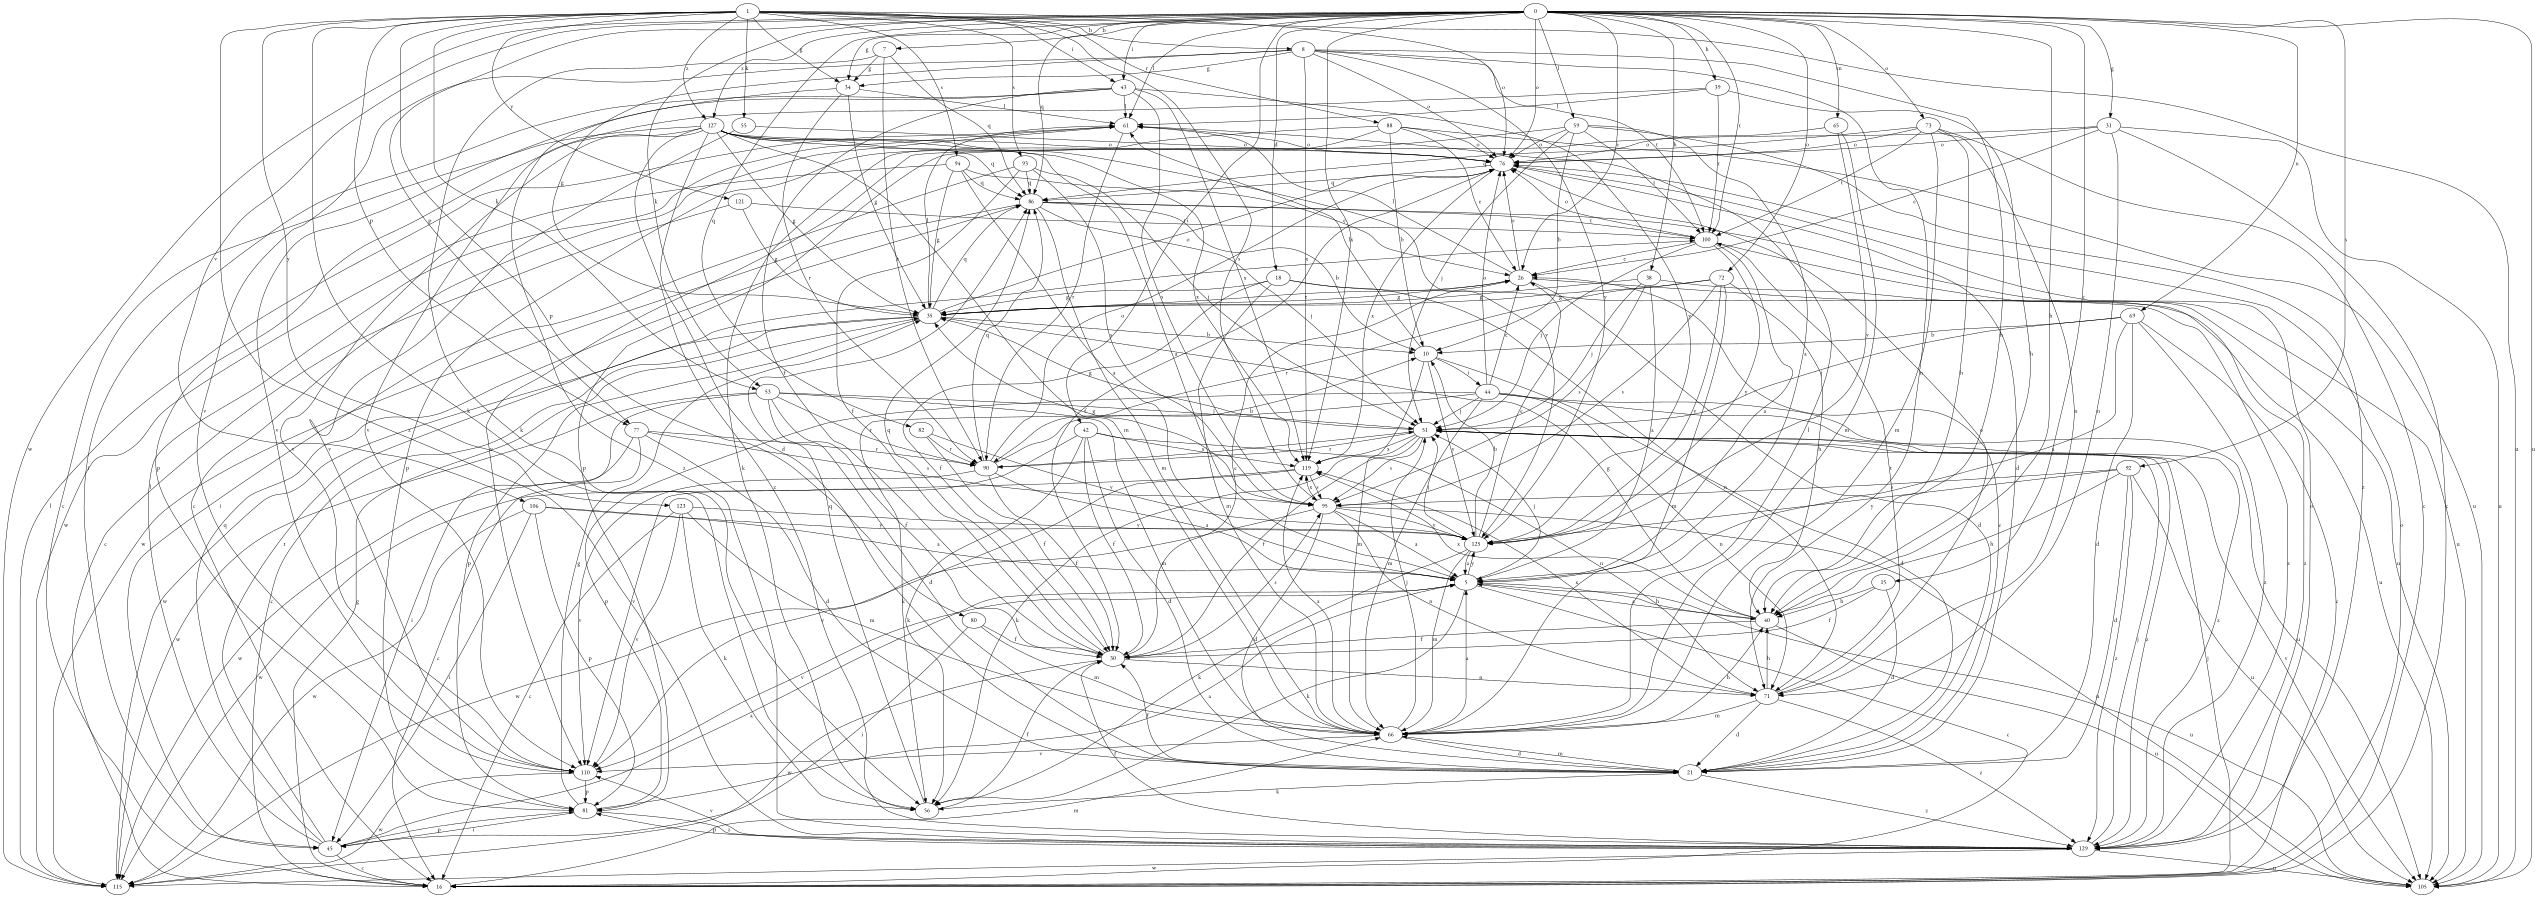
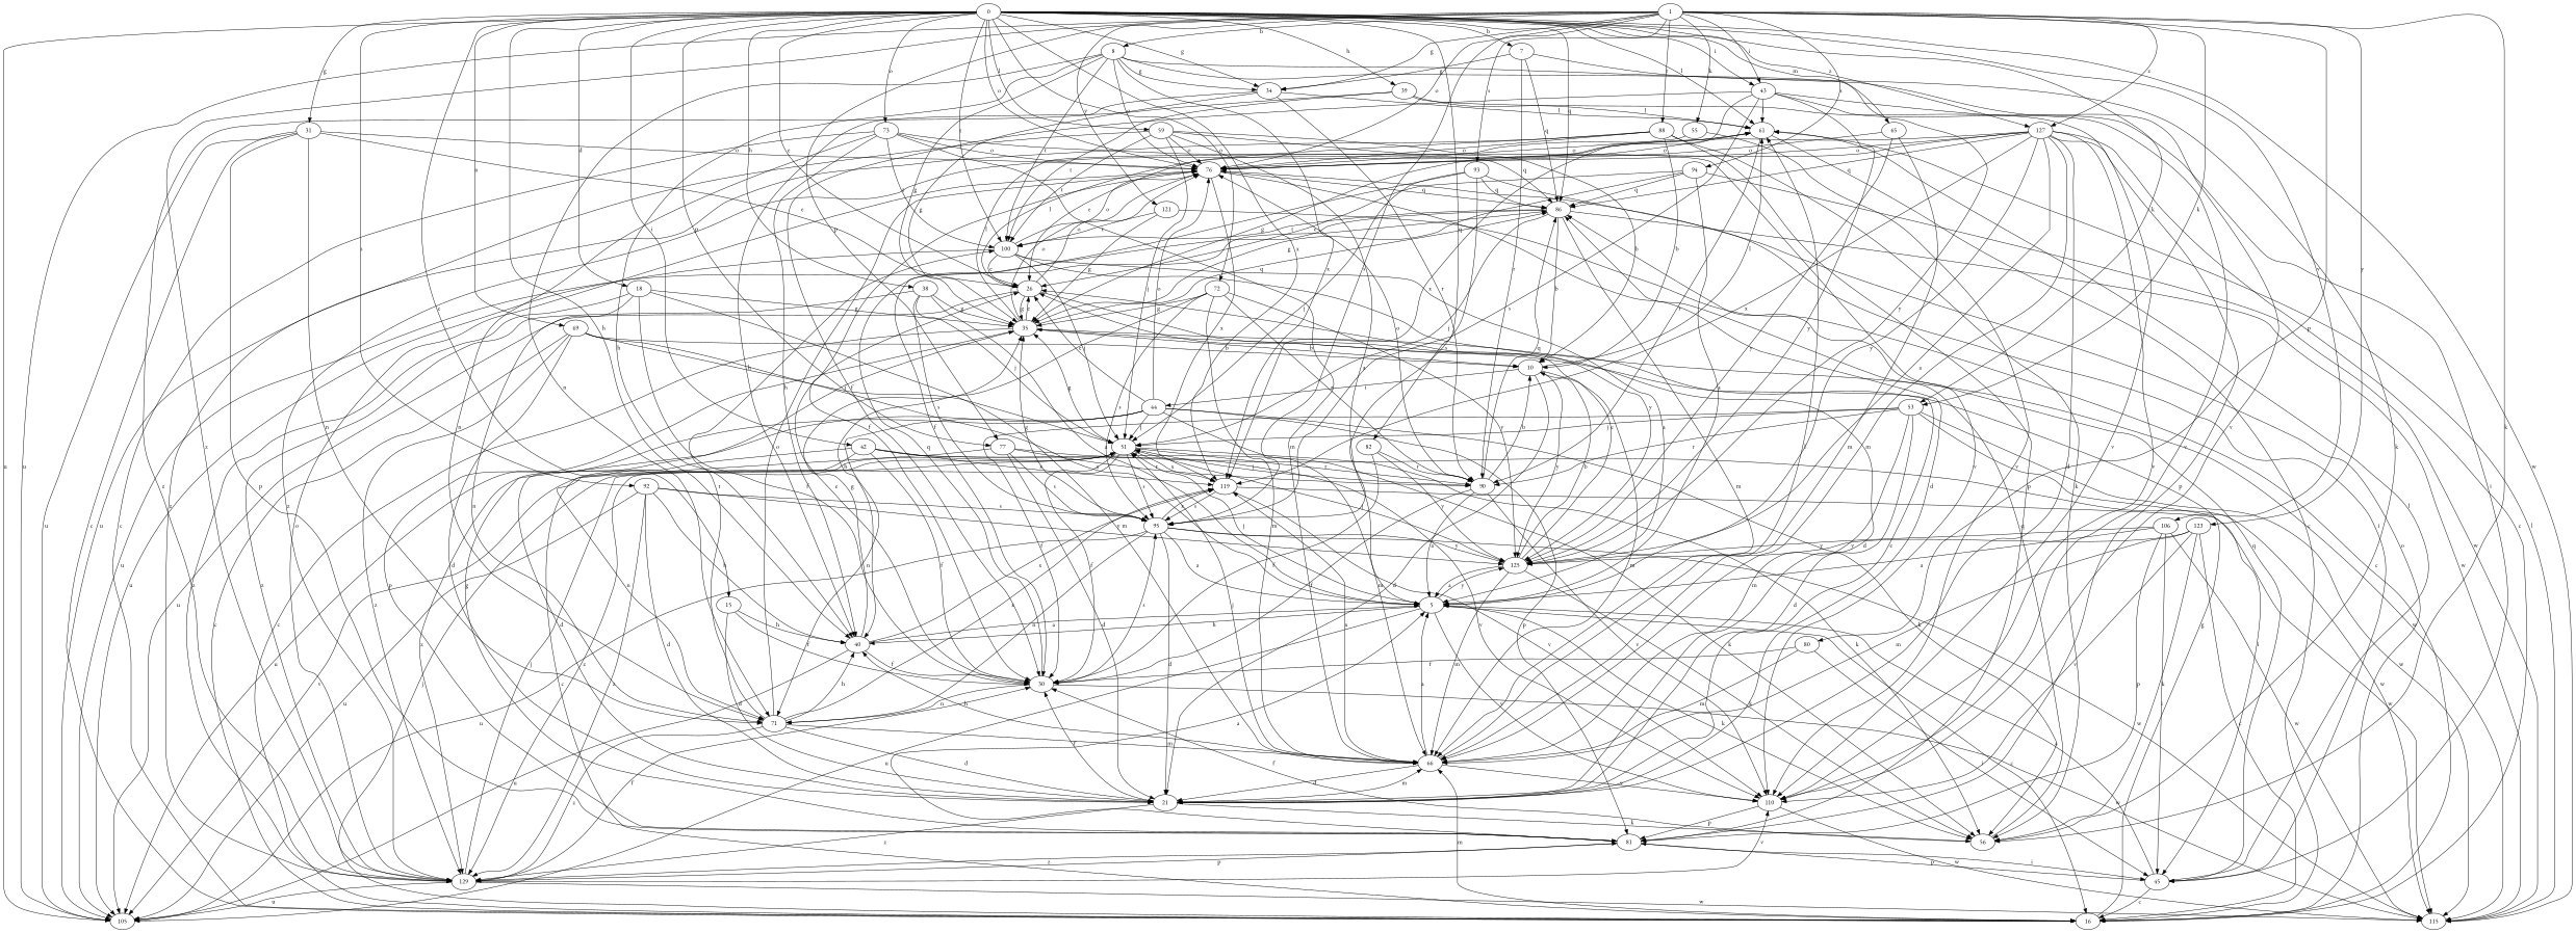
  strict digraph {
    fontname="EB Garamond"
    node [fontname="EB Garamond"]
    edge [fontname="EB Garamond"]
    0
    7
    15
    18
    26
    31
    34
    38
    39
    40
    42
    43
    53
    59
    61
    65
    69
    72
    73
    76
    77
    82
    86
    92
    100
    105
    106
    115
    119
    127
    56
    90
    21
    30
    129
    35
    71
    66
    16
    81
    95
    5
    51
    110
    125
    45
    10
    1
    8
    55
    80
    88
    93
    94
    121
    123
    44
    0 -> 7 [label=b]
    0 -> 15 [label=c]
    0 -> 18 [label=d]
    0 -> 26 [label=e]
    0 -> 31 [label=g]
    0 -> 34 [label=g]
    0 -> 38 [label=h]
    0 -> 39 [label=h]
    0 -> 40 [label=h]
    0 -> 42 [label=i]
    0 -> 43 [label=i]
    0 -> 53 [label=k]
    0 -> 59 [label=l]
    0 -> 61 [label=l]
    0 -> 65 [label=m]
    0 -> 69 [label=n]
    0 -> 72 [label=o]
    0 -> 73 [label=o]
    0 -> 76 [label=o]
    0 -> 77 [label=p]
    0 -> 82 [label=q]
    0 -> 86 [label=q]
    0 -> 92 [label=s]
    0 -> 100 [label=t]
    0 -> 105 [label=u]
    0 -> 106 [label=v]
    0 -> 115 [label=w]
    0 -> 119 [label=x]
    0 -> 127 [label=z]
    7 -> 34 [label=g]
    7 -> 86 [label=q]
    7 -> 56 [label=k]
    7 -> 90 [label=r]
    15 -> 40 [label=h]
    15 -> 21 [label=d]
    15 -> 30 [label=f]
    18 -> 30 [label=f]
    18 -> 129 [label=z]
    18 -> 35 [label=g]
    18 -> 71 [label=n]
    18 -> 66 [label=m]
    26 -> 61 [label=l]
    26 -> 76 [label=o]
    26 -> 105 [label=u]
    26 -> 21 [label=d]
    26 -> 35 [label=g]
    31 -> 26 [label=e]
    31 -> 76 [label=o]
    31 -> 105 [label=u]
    31 -> 71 [label=n]
    31 -> 16 [label=c]
    31 -> 81 [label=p]
    34 -> 61 [label=l]
    34 -> 90 [label=r]
    34 -> 129 [label=z]
    34 -> 35 [label=g]
    38 -> 129 [label=z]
    38 -> 35 [label=g]
    38 -> 95 [label=s]
    38 -> 5 [label=a]
    38 -> 51 [label=j]
    39 -> 40 [label=h]
    39 -> 61 [label=l]
    39 -> 100 [label=t]
    39 -> 110 [label=v]
    40 -> 105 [label=u]
    40 -> 119 [label=x]
    40 -> 30 [label=f]
    40 -> 35 [label=g]
    40 -> 5 [label=a]
    42 -> 119 [label=x]
    42 -> 56 [label=k]
    42 -> 21 [label=d]
    42 -> 30 [label=f]
    42 -> 71 [label=n]
    42 -> 110 [label=v]
    43 -> 61 [label=l]
    43 -> 119 [label=x]
    43 -> 30 [label=f]
    43 -> 95 [label=s]
    43 -> 110 [label=v]
    43 -> 125 [label=y]
    43 -> 45 [label=i]
    53 -> 115 [label=w]
    53 -> 90 [label=r]
    53 -> 21 [label=d]
    53 -> 30 [label=f]
    53 -> 66 [label=m]
    53 -> 51 [label=j]
    53 -> 45 [label=i]
    59 -> 76 [label=o]
    59 -> 100 [label=t]
    59 -> 129 [label=z]
    59 -> 5 [label=a]
    59 -> 51 [label=j]
    59 -> 110 [label=v]
    59 -> 10 [label=b]
    61 -> 76 [label=o]
    61 -> 90 [label=r]
    61 -> 16 [label=c]
    65 -> 76 [label=o]
    65 -> 66 [label=m]
    65 -> 125 [label=y]
    69 -> 21 [label=d]
    69 -> 129 [label=z]
    69 -> 16 [label=c]
    69 -> 5 [label=a]
    69 -> 51 [label=j]
    69 -> 10 [label=b]
    72 -> 40 [label=h]
    72 -> 90 [label=r]
    72 -> 35 [label=g]
    72 -> 66 [label=m]
    72 -> 95 [label=s]
    72 -> 125 [label=y]
    73 -> 40 [label=h]
    73 -> 76 [label=o]
    73 -> 86 [label=q]
    73 -> 100 [label=t]
    73 -> 71 [label=n]
    73 -> 66 [label=m]
    73 -> 16 [label=c]
    76 -> 86 [label=q]
    76 -> 119 [label=x]
    76 -> 21 [label=d]
    76 -> 30 [label=f]
    77 -> 115 [label=w]
    77 -> 90 [label=r]
    77 -> 21 [label=d]
    77 -> 16 [label=c]
    77 -> 95 [label=s]
    82 -> 90 [label=r]
    82 -> 30 [label=f]
    82 -> 125 [label=y]
    86 -> 100 [label=t]
    86 -> 105 [label=u]
    86 -> 115 [label=w]
    86 -> 66 [label=m]
    86 -> 51 [label=j]
    86 -> 10 [label=b]
    92 -> 40 [label=h]
    92 -> 105 [label=u]
    92 -> 21 [label=d]
    92 -> 129 [label=z]
    92 -> 95 [label=s]
    92 -> 125 [label=y]
    100 -> 26 [label=e]
    100 -> 76 [label=o]
    100 -> 105 [label=u]
    100 -> 5 [label=a]
    100 -> 51 [label=j]
    100 -> 125 [label=y]
    106 -> 115 [label=w]
    106 -> 81 [label=p]
    106 -> 5 [label=a]
    106 -> 125 [label=y]
    106 -> 45 [label=i]
    115 -> 61 [label=l]
    119 -> 115 [label=w]
    119 -> 95 [label=s]
    119 -> 110 [label=v]
    127 -> 76 [label=o]
    127 -> 86 [label=q]
    127 -> 119 [label=x]
    127 -> 21 [label=d]
    127 -> 129 [label=z]
    127 -> 35 [label=g]
    127 -> 66 [label=m]
    127 -> 16 [label=c]
    127 -> 81 [label=p]
    127 -> 5 [label=a]
    127 -> 110 [label=v]
    127 -> 125 [label=y]
    56 -> 86 [label=q]
    56 -> 30 [label=f]
    90 -> 76 [label=o]
    90 -> 86 [label=q]
    90 -> 30 [label=f]
    90 -> 5 [label=a]
    90 -> 51 [label=j]
    90 -> 110 [label=v]
    90 -> 10 [label=b]
    21 -> 26 [label=e]
    21 -> 56 [label=k]
    21 -> 30 [label=f]
    21 -> 129 [label=z]
    21 -> 66 [label=m]
    30 -> 26 [label=e]
    30 -> 86 [label=q]
    30 -> 115 [label=w]
    30 -> 71 [label=n]
    30 -> 95 [label=s]
    129 -> 76 [label=o]
    129 -> 105 [label=u]
    129 -> 115 [label=w]
    129 -> 30 [label=f]
    129 -> 81 [label=p]
    129 -> 51 [label=j]
    129 -> 110 [label=v]
    35 -> 26 [label=e]
    35 -> 61 [label=l]
    35 -> 76 [label=o]
    35 -> 86 [label=q]
    35 -> 115 [label=w]
    35 -> 16 [label=c]
    35 -> 81 [label=p]
    35 -> 10 [label=b]
    71 -> 40 [label=h]
    71 -> 76 [label=o]
    71 -> 100 [label=t]
    71 -> 119 [label=x]
    71 -> 21 [label=d]
    71 -> 129 [label=z]
    71 -> 66 [label=m]
    66 -> 40 [label=h]
    66 -> 61 [label=l]
    66 -> 119 [label=x]
    66 -> 21 [label=d]
    66 -> 5 [label=a]
    66 -> 51 [label=j]
    66 -> 110 [label=v]
    16 -> 76 [label=o]
    16 -> 35 [label=g]
    16 -> 66 [label=m]
    16 -> 51 [label=j]
    81 -> 129 [label=z]
    81 -> 35 [label=g]
    81 -> 5 [label=a]
    81 -> 45 [label=i]
    95 -> 105 [label=u]
    95 -> 115 [label=w]
    95 -> 119 [label=x]
    95 -> 21 [label=d]
    95 -> 35 [label=g]
    95 -> 71 [label=n]
    95 -> 5 [label=a]
    95 -> 125 [label=y]
    5 -> 40 [label=h]
    5 -> 105 [label=u]
    5 -> 56 [label=k]
    5 -> 16 [label=c]
    5 -> 51 [label=j]
    5 -> 110 [label=v]
    5 -> 125 [label=y]
    51 -> 105 [label=v]
    51 -> 119 [label=x]
    51 -> 56 [label=k]
    51 -> 90 [label=r]
    51 -> 30 [label=f]
    51 -> 129 [label=z]
    51 -> 35 [label=g]
    51 -> 95 [label=s]
    110 -> 115 [label=w]
    110 -> 81 [label=p]
    125 -> 26 [label=e]
    125 -> 56 [label=k]
    125 -> 66 [label=m]
    125 -> 5 [label=a]
    125 -> 51 [label=j]
    125 -> 10 [label=b]
    45 -> 61 [label=l]
    45 -> 86 [label=q]
-   45 -> 100 [label=t]
    45 -> 16 [label=c]
    45 -> 81 [label=p]
    45 -> 5 [label=a]
    10 -> 61 [label=l]
    10 -> 21 [label=d]
    10 -> 66 [label=m]
    10 -> 125 [label=y]
    10 -> 44 [label=i]
    1 -> 34 [label=g]
    1 -> 43 [label=i]
    1 -> 53 [label=k]
    1 -> 76 [label=o]
    1 -> 77 [label=p]
    1 -> 105 [label=u]
    1 -> 127 [label=z]
    1 -> 56 [label=k]
    1 -> 129 [label=z]
    1 -> 95 [label=s]
    1 -> 8 [label=b]
    1 -> 55 [label=k]
    1 -> 80 [label=p]
    1 -> 88 [label=r]
    1 -> 93 [label=s]
    1 -> 94 [label=s]
    1 -> 121 [label=y]
    1 -> 123 [label=y]
    8 -> 34 [label=g]
    8 -> 40 [label=h]
    8 -> 76 [label=o]
    8 -> 100 [label=t]
    8 -> 119 [label=x]
    8 -> 35 [label=g]
    8 -> 71 [label=n]
    8 -> 110 [label=v]
    8 -> 125 [label=y]
    55 -> 76 [label=o]
    55 -> 110 [label=v]
    80 -> 30 [label=f]
    80 -> 66 [label=m]
    80 -> 45 [label=i]
    88 -> 26 [label=e]
    88 -> 76 [label=o]
    88 -> 105 [label=u]
    88 -> 56 [label=k]
    88 -> 81 [label=p]
    88 -> 10 [label=b]
    93 -> 86 [label=q]
    93 -> 30 [label=f]
    93 -> 95 [label=s]
    93 -> 51 [label=j]
    93 -> 45 [label=i]
    94 -> 26 [label=e]
    94 -> 86 [label=q]
    94 -> 115 [label=w]
    94 -> 35 [label=g]
    94 -> 5 [label=a]
    121 -> 100 [label=t]
    121 -> 35 [label=g]
    121 -> 16 [label=c]
    123 -> 56 [label=k]
    123 -> 66 [label=m]
    123 -> 16 [label=c]
    123 -> 110 [label=v]
    123 -> 125 [label=y]
    44 -> 26 [label=e]
    44 -> 76 [label=o]
    44 -> 105 [label=u]
    44 -> 56 [label=k]
    44 -> 129 [label=z]
    44 -> 71 [label=n]
    44 -> 66 [label=m]
    44 -> 81 [label=p]
    44 -> 51 [label=j]
  }
